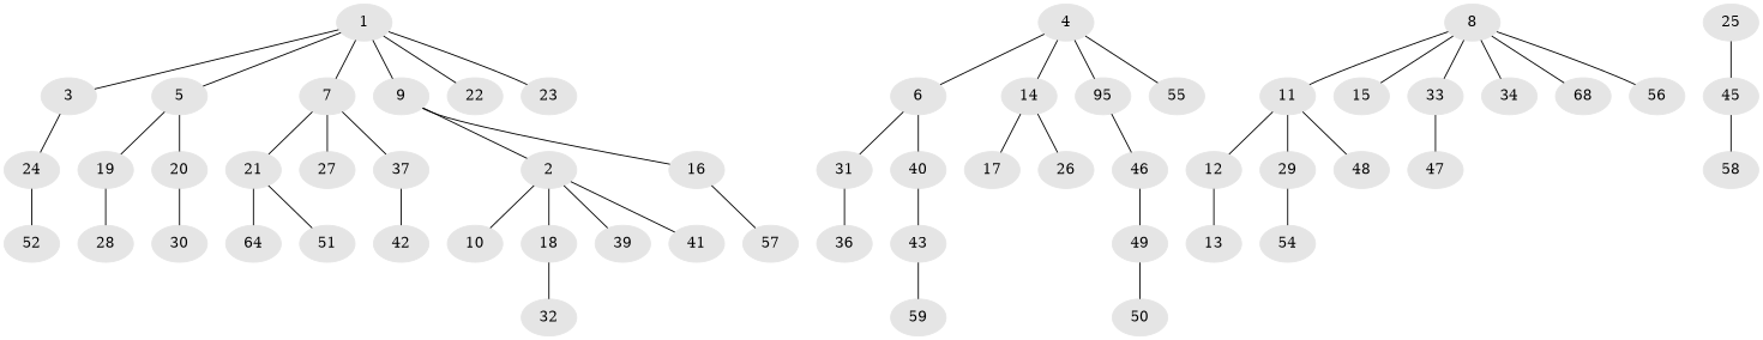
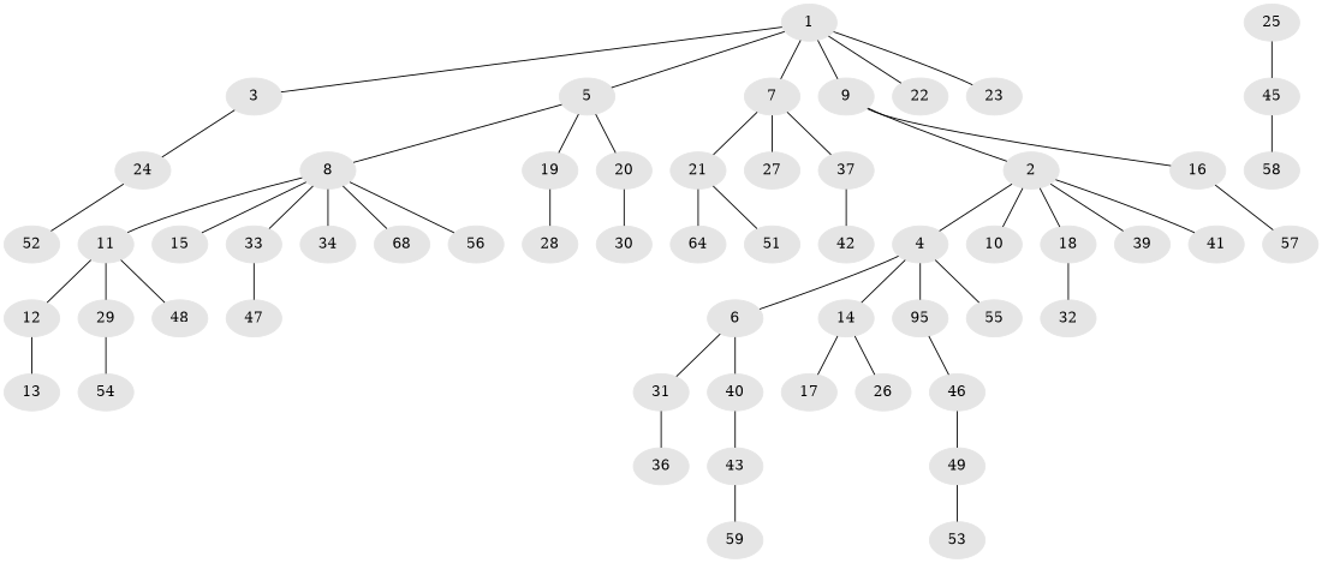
  graph {
    fontname="DejaVu Serif"
    node [color=gray90 fontname="DejaVu Serif" style=filled]
    edge [fontname="DejaVu Serif"]
    1
    3
    5
    7
    9
    22
    23
    2
    4
    10
    18
    39
    41
    24
    8
    19
    20
    21
    27
    37
    16
    6
    14
    n24 [label=95]
    55
    32
    52
    31
    40
    17
    26
    46
    11
    15
    33
    34
    n37 [label=68]
    56
    28
    30
    36
    43
    n43 [label=64]
    51
    42
    12
    29
    48
    47
    57
    13
    54
    25
    45
    58
    49
    n57 [label=59]
-   50
+   50 [label=53]
    1 -- 3
    1 -- 5
    1 -- 7
    1 -- 9
    1 -- 22
    1 -- 23
    3 -- 24
+   5 -- 8
    5 -- 19
    5 -- 20
    7 -- 21
    7 -- 27
    7 -- 37
    9 -- 2
    9 -- 16
+   2 -- 4
    2 -- 10
    2 -- 18
    2 -- 39
    2 -- 41
    4 -- 6
    4 -- 14
    4 -- n24
    4 -- 55
    18 -- 32
    24 -- 52
    8 -- 11
    8 -- 15
    8 -- 33
    8 -- 34
    8 -- n37
    8 -- 56
    19 -- 28
    20 -- 30
    21 -- n43
    21 -- 51
    37 -- 42
    16 -- 57
    6 -- 31
    6 -- 40
    14 -- 17
    14 -- 26
    n24 -- 46
    31 -- 36
    40 -- 43
    46 -- 49
    11 -- 12
    11 -- 29
    11 -- 48
    33 -- 47
    43 -- n57
    12 -- 13
    29 -- 54
    25 -- 45
    45 -- 58
    49 -- 50
  }
